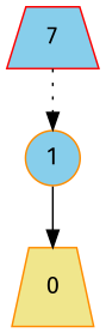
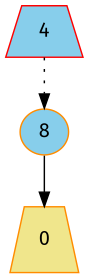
  digraph {
    fontname="Fira Sans"
    node [color=darkorange fillcolor=skyblue fontname="Fira Sans" shape=trapezium style=filled]
    edge [fontname="Fira Sans"]
    n1 [fillcolor=khaki height=0.3 label=0 width=0.3]
-   n2 [height=0.3 label=1 shape=ellipse width=0.3]
-   n3 [color=red label=7]
+   n2 [height=0.3 label=8 shape=ellipse width=0.3]
+   n3 [color=red label=4]
    n2 -> n1 [style=filled]
    n3 -> n2 [style=dotted]
  }
